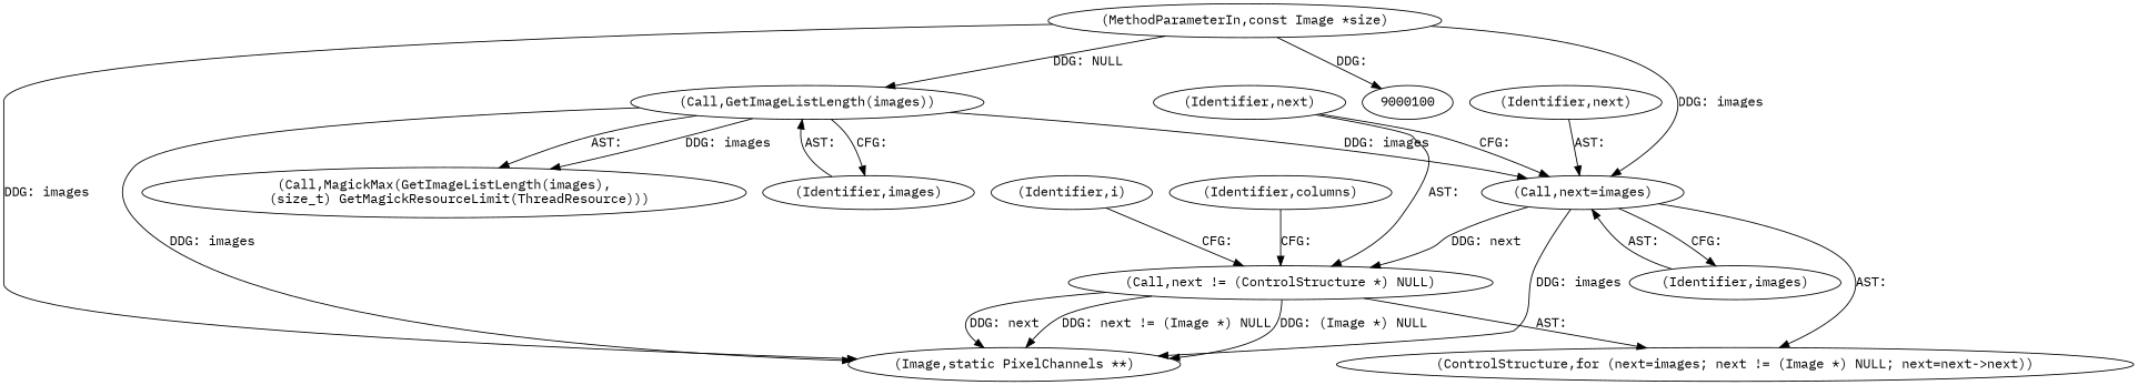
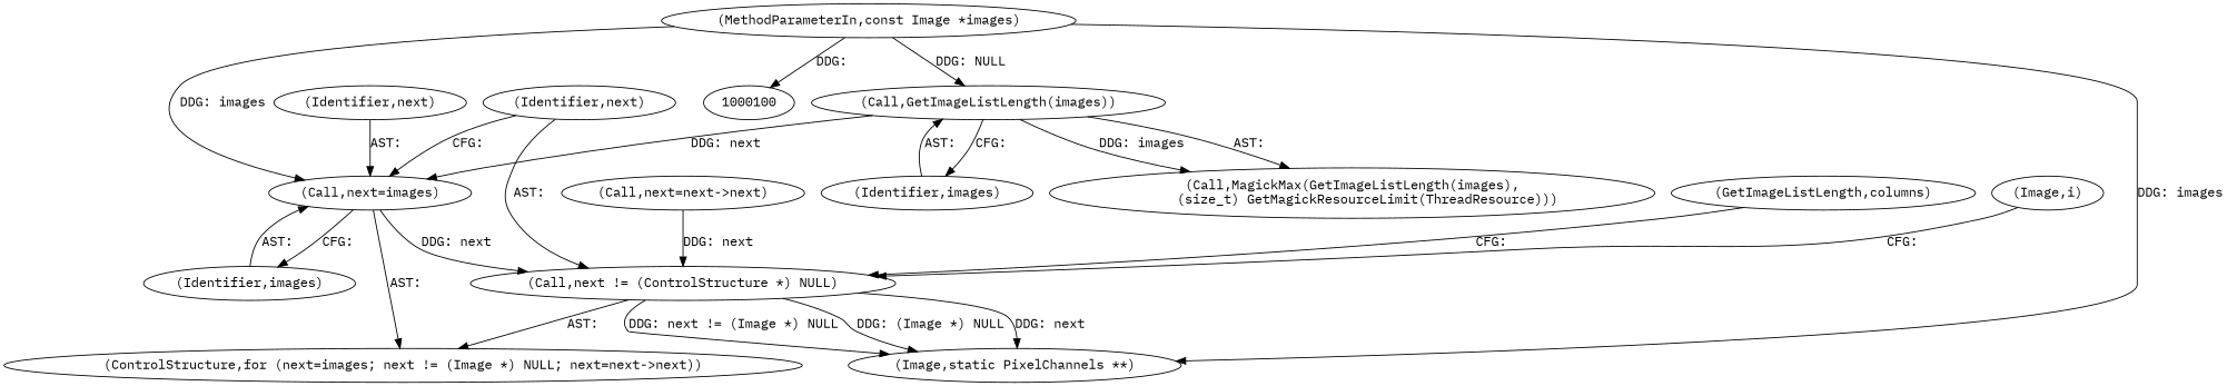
  digraph {
    fontname="IBM Plex Mono"
    node [fontname="IBM Plex Mono"]
    edge [fontname="IBM Plex Mono"]
    n1 [label="(Call,next=images)"]
    n2 [label="(Call,next != (ControlStructure *) NULL)"]
    n3 [label="(Image,static PixelChannels **)"]
    n4 [label="(Identifier,images)"]
    n5 [label="(ControlStructure,for (next=images; next != (Image *) NULL; next=next->next))"]
    n6 [label="(Call,GetImageListLength(images))"]
    n7 [label="(Identifier,images)"]
    n8 [label="(Call,MagickMax(GetImageListLength(images),\n    (size_t) GetMagickResourceLimit(ThreadResource)))"]
-   n9 [label="(MethodParameterIn,const Image *size)"]
-   1000100 [label=9000100]
+   n9 [label="(MethodParameterIn,const Image *images)"]
+   1000100
    n11 [label="(Identifier,next)"]
-   n12 [label="(Identifier,columns)"]
-   n13 [label="(Identifier,i)"]
+   n12 [label="(GetImageListLength,columns)"]
+   n13 [label="(Image,i)"]
+   n14 [label="(Call,next=next->next)"]
    n15 [label="(Identifier,next)"]
    n1 -> n2 [label="DDG: next"]
-   n1 -> n3 [label="DDG: images"]
    n1 -> n4 [label="CFG: "]
    n1 -> n5 [label="AST: "]
    n2 -> n3 [label="DDG: next"]
    n2 -> n3 [label="DDG: next != (Image *) NULL"]
    n2 -> n3 [label="DDG: (Image *) NULL"]
    n2 -> n5 [label="AST: "]
    n4 -> n1 [label="AST: "]
-   n6 -> n1 [label="DDG: images"]
-   n6 -> n3 [label="DDG: images"]
+   n6 -> n1 [label="DDG: next"]
    n6 -> n7 [label="CFG: "]
    n6 -> n8 [label="AST: "]
    n6 -> n8 [label="DDG: images"]
    n7 -> n6 [label="AST: "]
    n9 -> n1 [label="DDG: images"]
    n9 -> n3 [label="DDG: images"]
    n9 -> n6 [label="DDG: NULL"]
    n9 -> 1000100 [label="DDG: "]
    n11 -> n1 [label="AST: "]
    n12 -> n2 [label="CFG: "]
    n13 -> n2 [label="CFG: "]
+   n14 -> n2 [label="DDG: next"]
    n15 -> n1 [label="CFG: "]
    n15 -> n2 [label="AST: "]
  }
